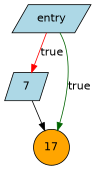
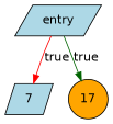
  digraph {
    fontname="DejaVu Sans"
    node [fillcolor=lightblue fontname="DejaVu Sans" shape=parallelogram style=filled]
    edge [fontname="DejaVu Sans"]
    n1 [label=entry]
    7
    17 [fillcolor=orange shape=circle]
    n1 -> 7 [color=red label=true]
    n1 -> 17 [color=darkgreen label=true]
-   7 -> 17
  }
